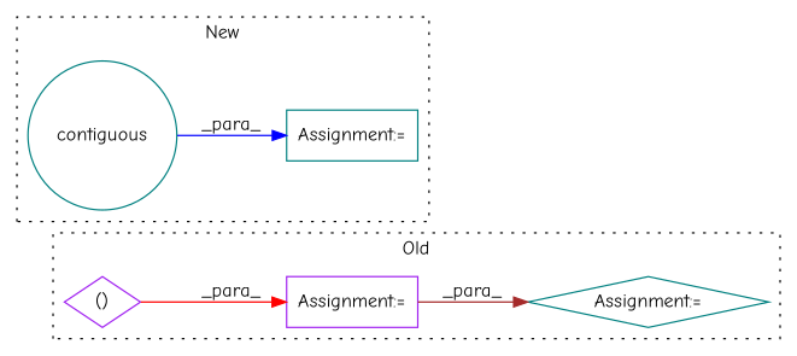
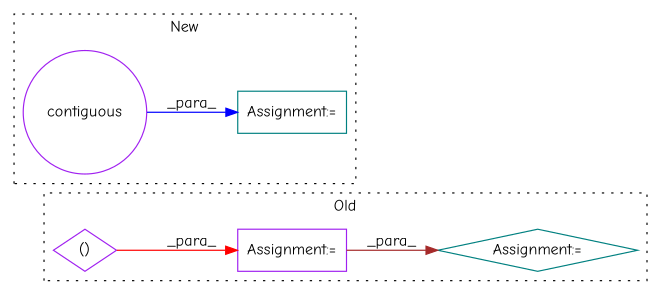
  digraph {
    rankdir=LR
    fontname="Comic Neue"
    node [a=7 l=1 shape=diamond color=purple fontname="Comic Neue"]
    edge [fontname="Comic Neue"]
    n1 [a=106 l=25 label="()" s=4033]
    n2 [label="Assignment:=" s=4017 shape=box]
    n3 [l=12 label="Assignment:=" s=4069 color=teal]
-   n4 [a=32 l=12 label=contiguous s=3810 shape=circle color=teal]
+   n4 [a=32 l=12 label=contiguous s=3810 shape=circle]
    n5 [label="Assignment:=" s=3777 shape=box color=teal]
    subgraph cluster_1 {
      label=Old
      style=dotted
      n1
      n2
      n3
    }
    subgraph cluster_2 {
      label=New
      style=dotted
      n4
      n5
    }
    n1 -> n2 [label=_para_ color=red]
    n2 -> n3 [label=_para_ color=brown]
    n4 -> n5 [label=_para_ color=blue]
  }
